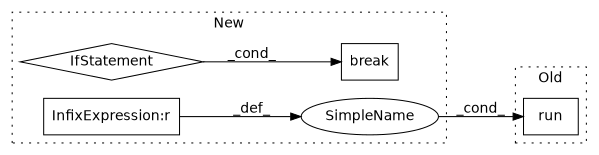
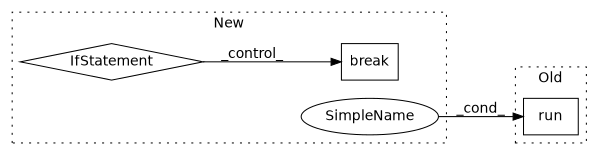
  digraph {
    fontname="DejaVu Sans"
    rankdir=LR
    node [fontname="DejaVu Sans" shape=box]
    edge [fontname="DejaVu Sans"]
    n1 [a=10 l=6 label=break s=2689]
    n2 [a=25 l="4,2" label=IfStatement s="2667,2677" shape=diamond]
    n3 [a=42 label=SimpleName shape=ellipse]
-   n4 [a=27 l=4 label="InfixExpression:r" s=2672]
    n5 [a=32 l="4,1" label=run s="2835,2871"]
    subgraph cluster_1 {
      label=New
      style=dotted
      n1
      n2
      n3
-     n4
    }
    subgraph cluster_2 {
      label=Old
      style=dotted
      n5
    }
-   n2 -> n1 [label=_cond_]
+   n2 -> n1 [label=_control_]
    n3 -> n5 [label=_cond_]
-   n4 -> n3 [label=_def_]
  }
